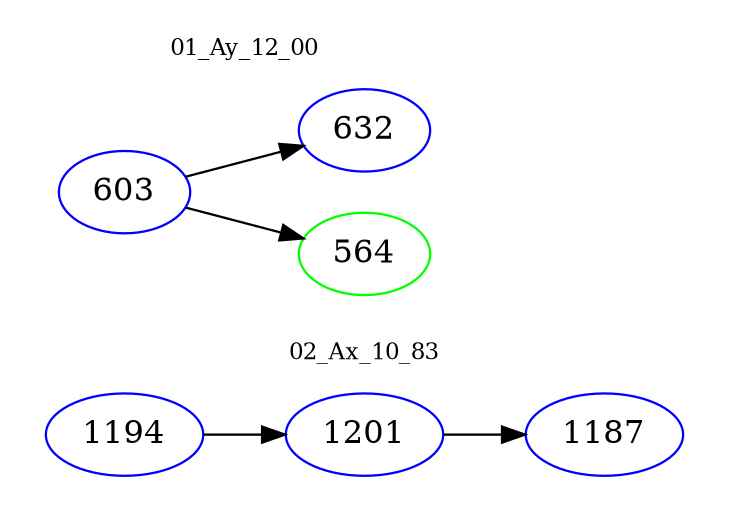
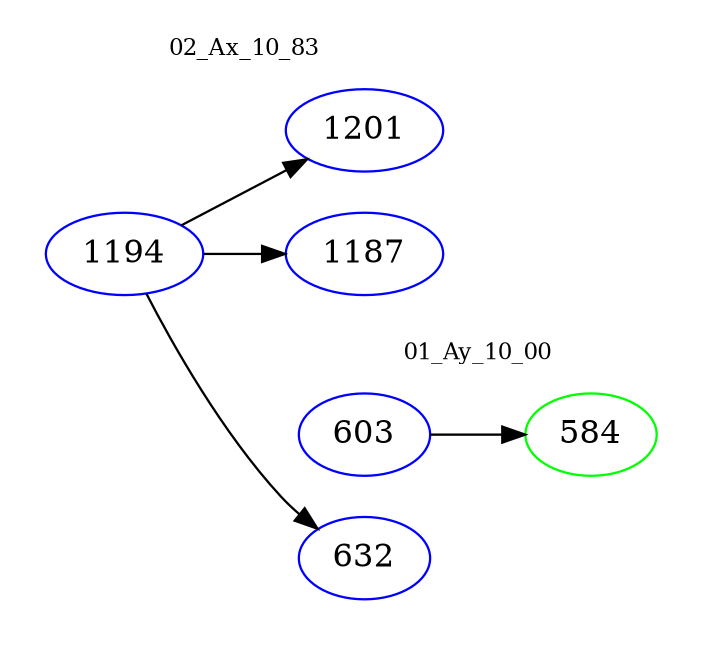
  digraph {
    rankdir=LR
    node [color=blue]
    edge [color=black]
    n1 [label=1194]
    n2 [label=1187]
    n3 [label=1201]
    n4 [label=603]
-   n5 [color=green label=564]
+   n5 [color=green label=584]
    n6 [label=632]
    subgraph cluster_1 {
      color=white
      fontsize=10
      label="02_Ax_10_83"
      n1
      n2
      n3
    }
    subgraph cluster_2 {
      color=white
      fontsize=10
-     label="01_Ay_12_00"
+     label="01_Ay_10_00"
      n4
      n5
      n6
    }
-   n3 -> n2
+   n1 -> n2
    n1 -> n3
    n4 -> n5
-   n4 -> n6
+   n1 -> n6
  }
